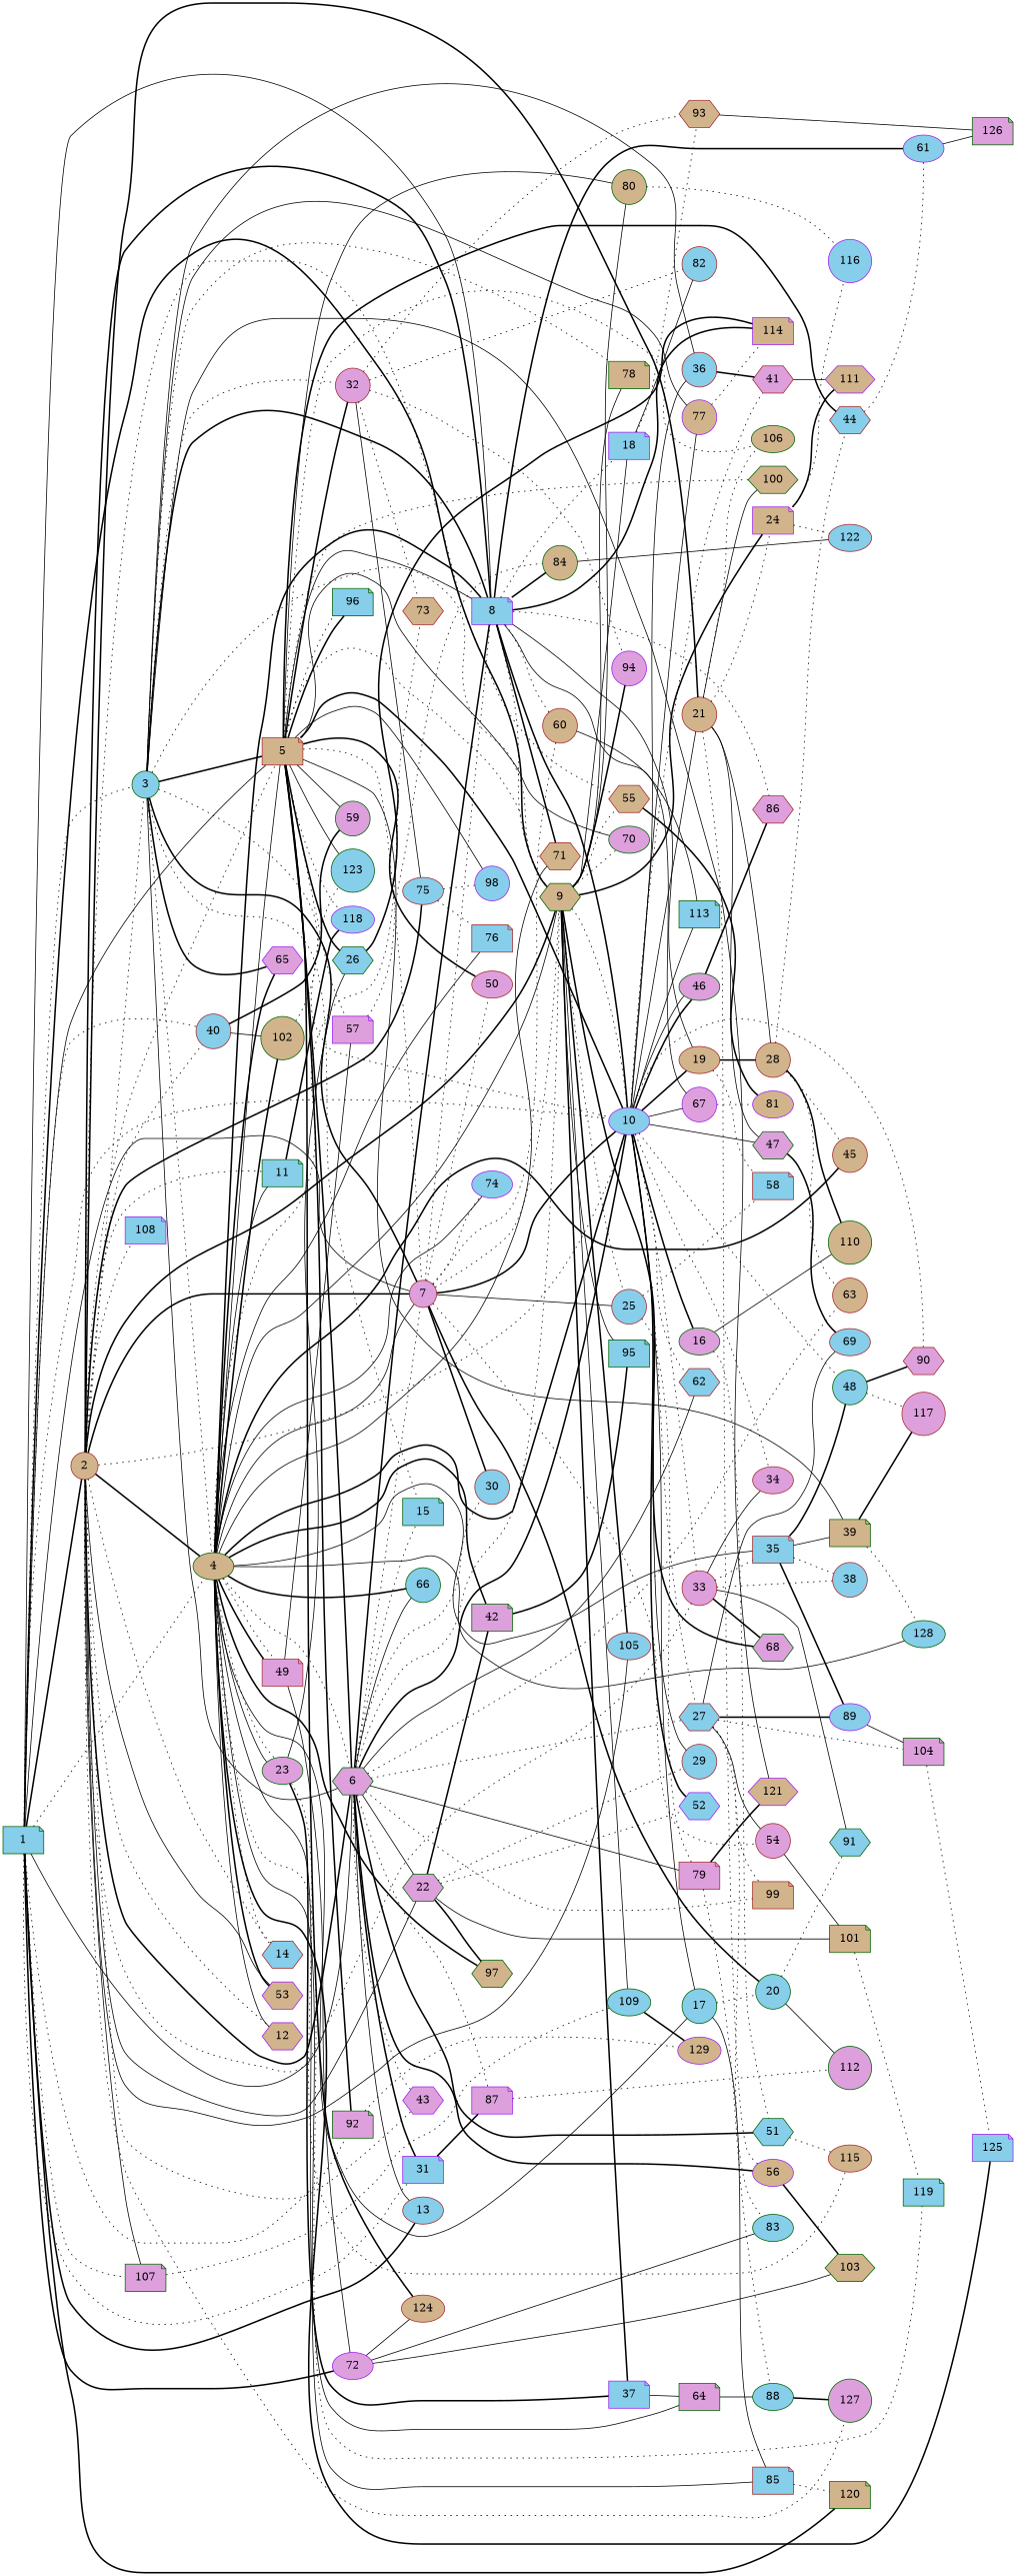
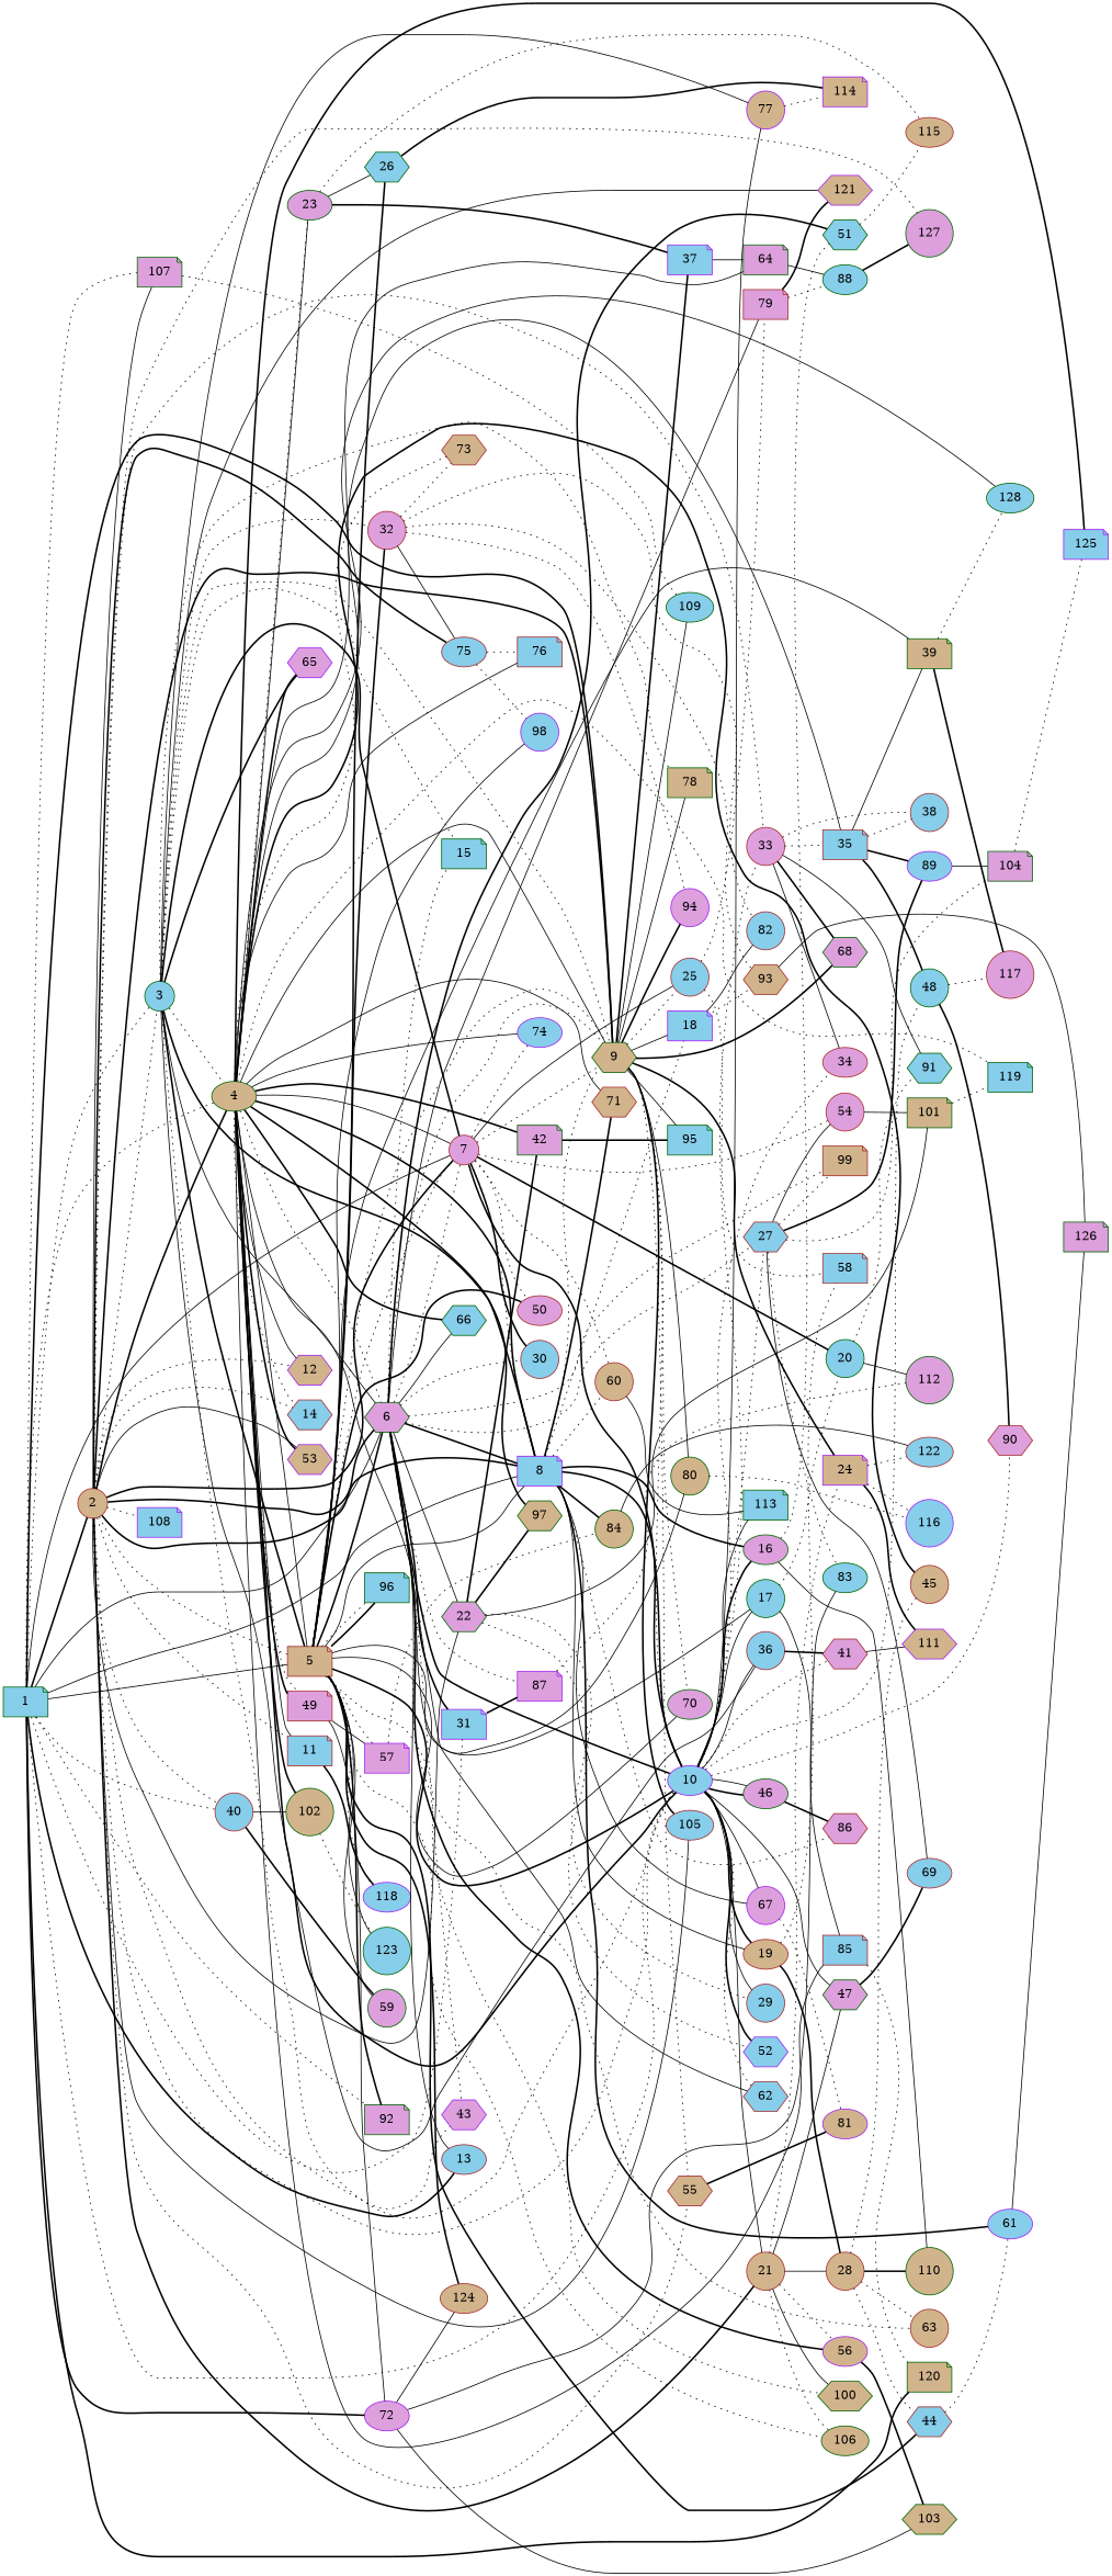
  graph {
    rankdir=LR
    node [color=darkgreen fillcolor=skyblue shape=circle style=filled]
    edge [style=dotted]
    1 [shape=note]
    2 [color=brown fillcolor=tan]
    3
    4 [fillcolor=tan shape=ellipse]
    5 [color=brown fillcolor=tan shape=note]
    6 [fillcolor=plum shape=hexagon]
    7 [color=brown fillcolor=plum]
    8 [color=purple shape=note]
    9 [fillcolor=tan shape=hexagon]
    10 [color=purple shape=ellipse]
    13 [color=brown shape=ellipse]
    31 [color=purple shape=note]
    40 [color=brown]
    72 [color=purple fillcolor=plum shape=ellipse]
    92 [fillcolor=plum shape=note]
    107 [fillcolor=plum shape=note]
    120 [fillcolor=tan shape=note]
-   11 [shape=note]
+   11 [color=brown shape=note]
    12 [color=purple fillcolor=tan shape=hexagon]
    14 [color=brown shape=hexagon]
    21 [color=brown fillcolor=tan]
    22 [fillcolor=plum shape=hexagon]
    33 [color=brown fillcolor=plum]
    43 [color=purple fillcolor=plum shape=hexagon]
    53 [color=purple fillcolor=tan shape=hexagon]
    55 [color=brown fillcolor=tan shape=hexagon]
    75 [color=brown shape=ellipse]
    105 [color=brown shape=ellipse]
    108 [color=purple shape=note]
    127 [fillcolor=plum]
    15 [shape=note]
    32 [color=brown fillcolor=plum]
    36 [color=brown]
    65 [color=purple fillcolor=plum shape=hexagon]
    77 [color=purple fillcolor=tan]
    78 [fillcolor=tan shape=note]
    121 [color=purple fillcolor=tan shape=hexagon]
    17
    23 [fillcolor=plum shape=ellipse]
    35 [color=brown shape=note]
    42 [fillcolor=plum shape=note]
    45 [color=brown fillcolor=tan]
    49 [color=brown fillcolor=plum shape=note]
    64 [fillcolor=plum shape=note]
-   66
+   66 [shape=hexagon]
    71 [color=brown fillcolor=tan shape=hexagon]
    73 [color=brown fillcolor=tan shape=hexagon]
    74 [color=purple shape=ellipse]
    76 [color=brown shape=note]
    85 [color=brown shape=note]
    97 [fillcolor=tan shape=hexagon]
    102 [fillcolor=tan]
    119 [shape=note]
    125 [color=purple shape=note]
    128 [shape=ellipse]
    26 [shape=hexagon]
    39 [fillcolor=tan shape=note]
    44 [color=brown shape=hexagon]
    50 [color=brown fillcolor=plum shape=ellipse]
    57 [color=purple fillcolor=plum shape=note]
    59 [fillcolor=plum]
    70 [fillcolor=plum shape=ellipse]
    80 [fillcolor=tan]
    96 [shape=note]
    98 [color=purple]
    100 [fillcolor=tan shape=hexagon]
    106 [fillcolor=tan shape=ellipse]
    118 [color=purple shape=ellipse]
    123
    124 [color=brown fillcolor=tan shape=ellipse]
    27 [color=brown shape=hexagon]
    30 [color=brown]
    51 [shape=hexagon]
    56 [color=purple fillcolor=tan shape=ellipse]
    62 [color=brown shape=hexagon]
    63 [color=brown fillcolor=tan]
    79 [color=brown fillcolor=plum shape=note]
    87 [color=purple fillcolor=plum shape=note]
    99 [color=brown fillcolor=tan shape=note]
    20
    25 [color=brown]
    54 [color=brown fillcolor=plum]
    60 [color=brown fillcolor=tan]
    16 [fillcolor=plum shape=ellipse]
    18 [color=purple shape=note]
    19 [color=brown fillcolor=tan shape=ellipse]
    61 [color=purple shape=ellipse]
    67 [color=purple fillcolor=plum]
    84 [fillcolor=tan]
    86 [color=brown fillcolor=plum shape=hexagon]
    24 [color=purple fillcolor=tan shape=note]
    37 [color=purple shape=note]
    68 [fillcolor=plum shape=hexagon]
    94 [color=purple fillcolor=plum]
    95 [shape=note]
    109 [shape=ellipse]
    29 [color=brown]
    34 [color=brown fillcolor=plum shape=ellipse]
    41 [color=brown fillcolor=plum shape=hexagon]
    46 [fillcolor=plum shape=ellipse]
    47 [fillcolor=plum shape=hexagon]
    48
    52 [color=purple shape=hexagon]
    90 [color=brown fillcolor=plum shape=hexagon]
    113 [shape=note]
    83 [shape=ellipse]
    103 [fillcolor=tan shape=hexagon]
-   129 [color=purple fillcolor=tan shape=ellipse]
    28 [color=brown fillcolor=tan]
    101 [fillcolor=tan shape=note]
    91 [shape=hexagon]
    38 [color=brown]
    81 [color=purple fillcolor=tan shape=ellipse]
    82 [color=brown]
    93 [color=brown fillcolor=tan shape=hexagon]
    114 [color=purple fillcolor=tan shape=note]
    115 [color=brown fillcolor=tan shape=ellipse]
    89 [color=purple shape=ellipse]
    88 [shape=ellipse]
    117 [color=brown fillcolor=plum]
    116 [color=purple]
    69 [color=brown shape=ellipse]
    104 [fillcolor=plum shape=note]
    112 [fillcolor=plum]
    58 [color=brown shape=note]
    110 [fillcolor=tan]
    126 [fillcolor=plum shape=note]
    122 [color=brown shape=ellipse]
    111 [color=purple fillcolor=tan shape=hexagon]
    1 -- 2 [style=bold]
    1 -- 3
    1 -- 4
    1 -- 5 [style=solid]
    1 -- 6 [style=solid]
    1 -- 7 [style=solid]
    1 -- 8 [style=solid]
    1 -- 9 [style=bold]
    1 -- 10
    1 -- 13 [style=bold]
    1 -- 31
    1 -- 40
    1 -- 72 [style=bold]
    1 -- 92
    1 -- 107
    1 -- 120 [style=bold]
    2 -- 3
    2 -- 4 [style=bold]
    2 -- 5
    2 -- 6 [style=bold]
    2 -- 7 [style=bold]
    2 -- 8 [style=bold]
    2 -- 9 [style=bold]
    2 -- 10
    2 -- 40
    2 -- 107 [style=solid]
    2 -- 11
    2 -- 12
    2 -- 14
    2 -- 21 [style=bold]
    2 -- 22 [style=solid]
    2 -- 33
    2 -- 43
    2 -- 53 [style=solid]
    2 -- 55
    2 -- 75 [style=bold]
    2 -- 105 [style=solid]
    2 -- 108
    2 -- 127
    3 -- 4
    3 -- 5 [style=bold]
    3 -- 6 [style=solid]
    3 -- 7 [style=bold]
    3 -- 8 [style=bold]
    3 -- 9
    3 -- 10
    3 -- 15
    3 -- 32
    3 -- 36 [style=solid]
    3 -- 65 [style=bold]
    3 -- 77 [style=solid]
    3 -- 78
    3 -- 121 [style=solid]
    4 -- 5 [style=solid]
    4 -- 6
    4 -- 7 [style=solid]
    4 -- 8 [style=bold]
    4 -- 9 [style=solid]
    4 -- 10 [style=bold]
    4 -- 11 [style=solid]
    4 -- 12 [style=solid]
    4 -- 14
    4 -- 53 [style=bold]
    4 -- 65 [style=bold]
    4 -- 17 [style=solid]
    4 -- 23 [style=solid]
    4 -- 23
    4 -- 35 [style=solid]
    4 -- 42 [style=bold]
    4 -- 45 [style=bold]
    4 -- 49 [style=bold]
    4 -- 49
    4 -- 64 [style=solid]
    4 -- 66 [style=bold]
    4 -- 71 [style=solid]
    4 -- 73
    4 -- 74 [style=solid]
    4 -- 76 [style=solid]
    4 -- 85 [style=solid]
    4 -- 97 [style=bold]
    4 -- 102 [style=bold]
    4 -- 119
    4 -- 125 [style=bold]
    4 -- 128 [style=solid]
    5 -- 6 [style=bold]
    5 -- 7
    5 -- 8 [style=solid]
    5 -- 9
    5 -- 10 [style=bold]
    5 -- 92 [style=bold]
    5 -- 32 [style=bold]
    5 -- 26 [style=bold]
    5 -- 39 [style=solid]
    5 -- 44 [style=bold]
    5 -- 50 [style=bold]
    5 -- 57
    5 -- 59 [style=solid]
    5 -- 70 [style=solid]
    5 -- 80 [style=solid]
    5 -- 96 [style=bold]
    5 -- 96
    5 -- 98 [style=solid]
    5 -- 100
    5 -- 106
    5 -- 118
    5 -- 123 [style=solid]
    5 -- 124 [style=bold]
    6 -- 7
    6 -- 8 [style=bold]
    6 -- 9
    6 -- 10 [style=bold]
    6 -- 13 [style=solid]
    6 -- 31 [style=bold]
    6 -- 22 [style=solid]
    6 -- 43
    6 -- 15
    6 -- 66 [style=solid]
    6 -- 27
    6 -- 30
    6 -- 51 [style=bold]
    6 -- 56 [style=bold]
    6 -- 62 [style=solid]
    6 -- 63
    6 -- 79 [style=solid]
    6 -- 87
    6 -- 99
    7 -- 8
    7 -- 9
    7 -- 10 [style=bold]
    7 -- 74
    7 -- 50
    7 -- 30 [style=bold]
    7 -- 20 [style=bold]
    7 -- 25 [style=solid]
    7 -- 54
    7 -- 60
    8 -- 9
    8 -- 10 [style=bold]
    8 -- 71 [style=bold]
    8 -- 60
-   8 -- 114 [style=bold]
+   8 -- 16 [style=bold]
    8 -- 18
    8 -- 19 [style=solid]
    8 -- 61 [style=bold]
    8 -- 67 [style=solid]
    8 -- 84 [style=bold]
    8 -- 86
    9 -- 10
    9 -- 55
    9 -- 105 [style=bold]
    9 -- 78 [style=solid]
    9 -- 70
    9 -- 80 [style=solid]
    9 -- 25
    9 -- 18 [style=solid]
    9 -- 24 [style=bold]
    9 -- 37 [style=bold]
    9 -- 68 [style=bold]
    9 -- 94 [style=bold]
    9 -- 95 [style=solid]
    9 -- 109 [style=solid]
    10 -- 21 [style=solid]
    10 -- 33
    10 -- 36 [style=solid]
    10 -- 77 [style=solid]
    10 -- 17 [style=solid]
    10 -- 27
    10 -- 62
    10 -- 16 [style=bold]
    10 -- 19 [style=bold]
    10 -- 67 [style=solid]
    10 -- 29 [style=solid]
    10 -- 34
    10 -- 41
    10 -- 46 [style=bold]
    10 -- 46 [style=solid]
    10 -- 47 [style=solid]
    10 -- 48
    10 -- 52 [style=bold]
    10 -- 90
    10 -- 113 [style=solid]
    31 -- 87 [style=bold]
    40 -- 102 [style=solid]
    40 -- 59 [style=bold]
    72 -- 124 [style=solid]
    72 -- 83 [style=solid]
    72 -- 103 [style=solid]
-   92 -- 129
    107 -- 109
    11 -- 118 [style=bold]
    21 -- 100 [style=solid]
    21 -- 106
    21 -- 56
    21 -- 24
    21 -- 47 [style=solid]
    21 -- 28 [style=solid]
    22 -- 42 [style=bold]
    22 -- 97 [style=bold]
    22 -- 29
    22 -- 52
    22 -- 101 [style=solid]
    33 -- 35
    33 -- 68 [style=bold]
    33 -- 34 [style=solid]
    33 -- 91 [style=solid]
    33 -- 38
    55 -- 81 [style=bold]
    75 -- 76
    75 -- 98
    32 -- 75 [style=solid]
    32 -- 73
    32 -- 94
    32 -- 82
    32 -- 93
    36 -- 41 [style=bold]
    77 -- 114
    17 -- 85 [style=solid]
    17 -- 20
    23 -- 26 [style=solid]
    23 -- 37 [style=bold]
    23 -- 115
    35 -- 39 [style=solid]
    35 -- 48 [style=bold]
    35 -- 38
    35 -- 89 [style=bold]
    42 -- 95 [style=bold]
    49 -- 72 [style=solid]
    49 -- 57 [style=solid]
    64 -- 88 [style=solid]
    85 -- 120
    102 -- 123
    26 -- 114 [style=bold]
    39 -- 128
    39 -- 117 [style=bold]
    44 -- 61
    57 -- 84
    80 -- 116
    27 -- 99
    27 -- 54 [style=solid]
    27 -- 83
    27 -- 89 [style=bold]
    27 -- 69 [style=solid]
    27 -- 104
    51 -- 115
    56 -- 103 [style=bold]
    79 -- 121 [style=bold]
    79 -- 88
    87 -- 112
    20 -- 91
    20 -- 112 [style=solid]
    25 -- 79
    25 -- 58
    54 -- 101 [style=solid]
    60 -- 113 [style=solid]
    16 -- 51
    16 -- 110 [style=solid]
    18 -- 82 [style=solid]
    18 -- 93
    19 -- 28 [style=bold]
    19 -- 58
    61 -- 126 [style=solid]
    67 -- 81
    84 -- 122 [style=solid]
    24 -- 116
    24 -- 122
    24 -- 111 [style=bold]
    37 -- 64 [style=solid]
-   109 -- 129 [style=bold]
    41 -- 111 [style=solid]
    46 -- 86 [style=bold]
    47 -- 69 [style=bold]
    48 -- 90 [style=bold]
    48 -- 117
    28 -- 45
    28 -- 44
    28 -- 63
    28 -- 110 [style=bold]
    101 -- 119
    93 -- 126 [style=solid]
    89 -- 104 [style=solid]
    88 -- 127 [style=bold]
    104 -- 125
  }
